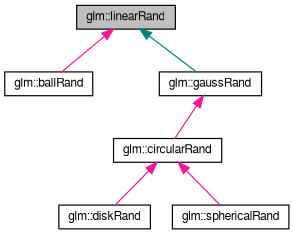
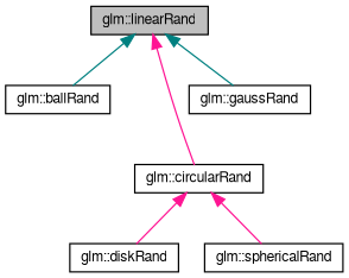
  digraph {
    rankdir=TB
    node [color=black fontname=FreeSans fontsize=10 shape=record]
    edge [color=deeppink dir=back fontname=FreeSans fontsize=10 labelfontname=FreeSans labelfontsize=10 style=solid]
    n1 [fillcolor=grey75 fontcolor=black height=0.2 label="glm::linearRand" style=filled width=0.4]
    n2 [height=0.2 label="glm::ballRand" width=0.4]
    n3 [height=0.2 label="glm::circularRand" width=0.4]
    n4 [height=0.2 label="glm::gaussRand" width=0.4]
    n5 [height=0.2 label="glm::diskRand" width=0.4]
    n6 [height=0.2 label="glm::sphericalRand" width=0.4]
-   n1 -> n2
-   n4 -> n3
+   n1 -> n2 [color=teal]
+   n1 -> n3
    n1 -> n4 [color=teal]
    n3 -> n5
    n3 -> n6
  }
